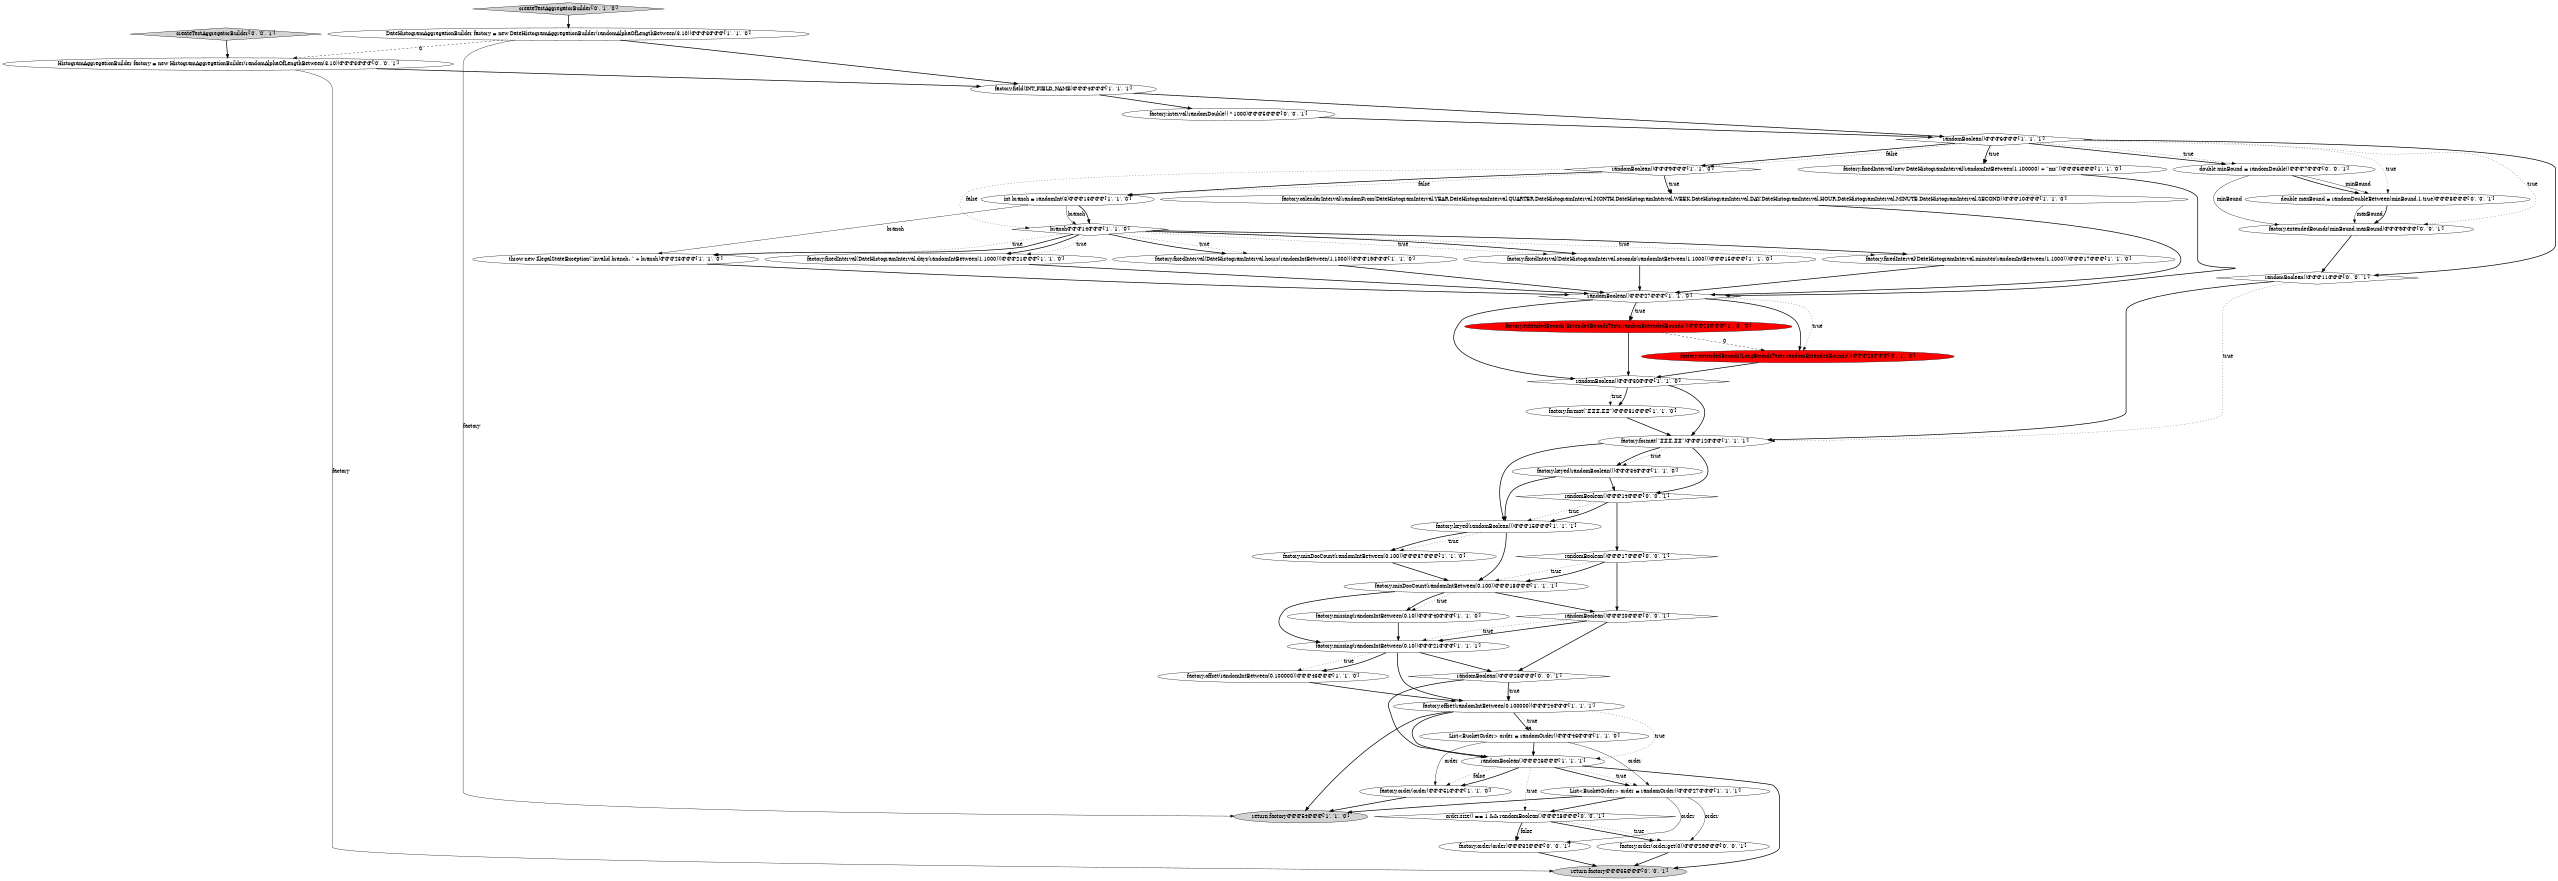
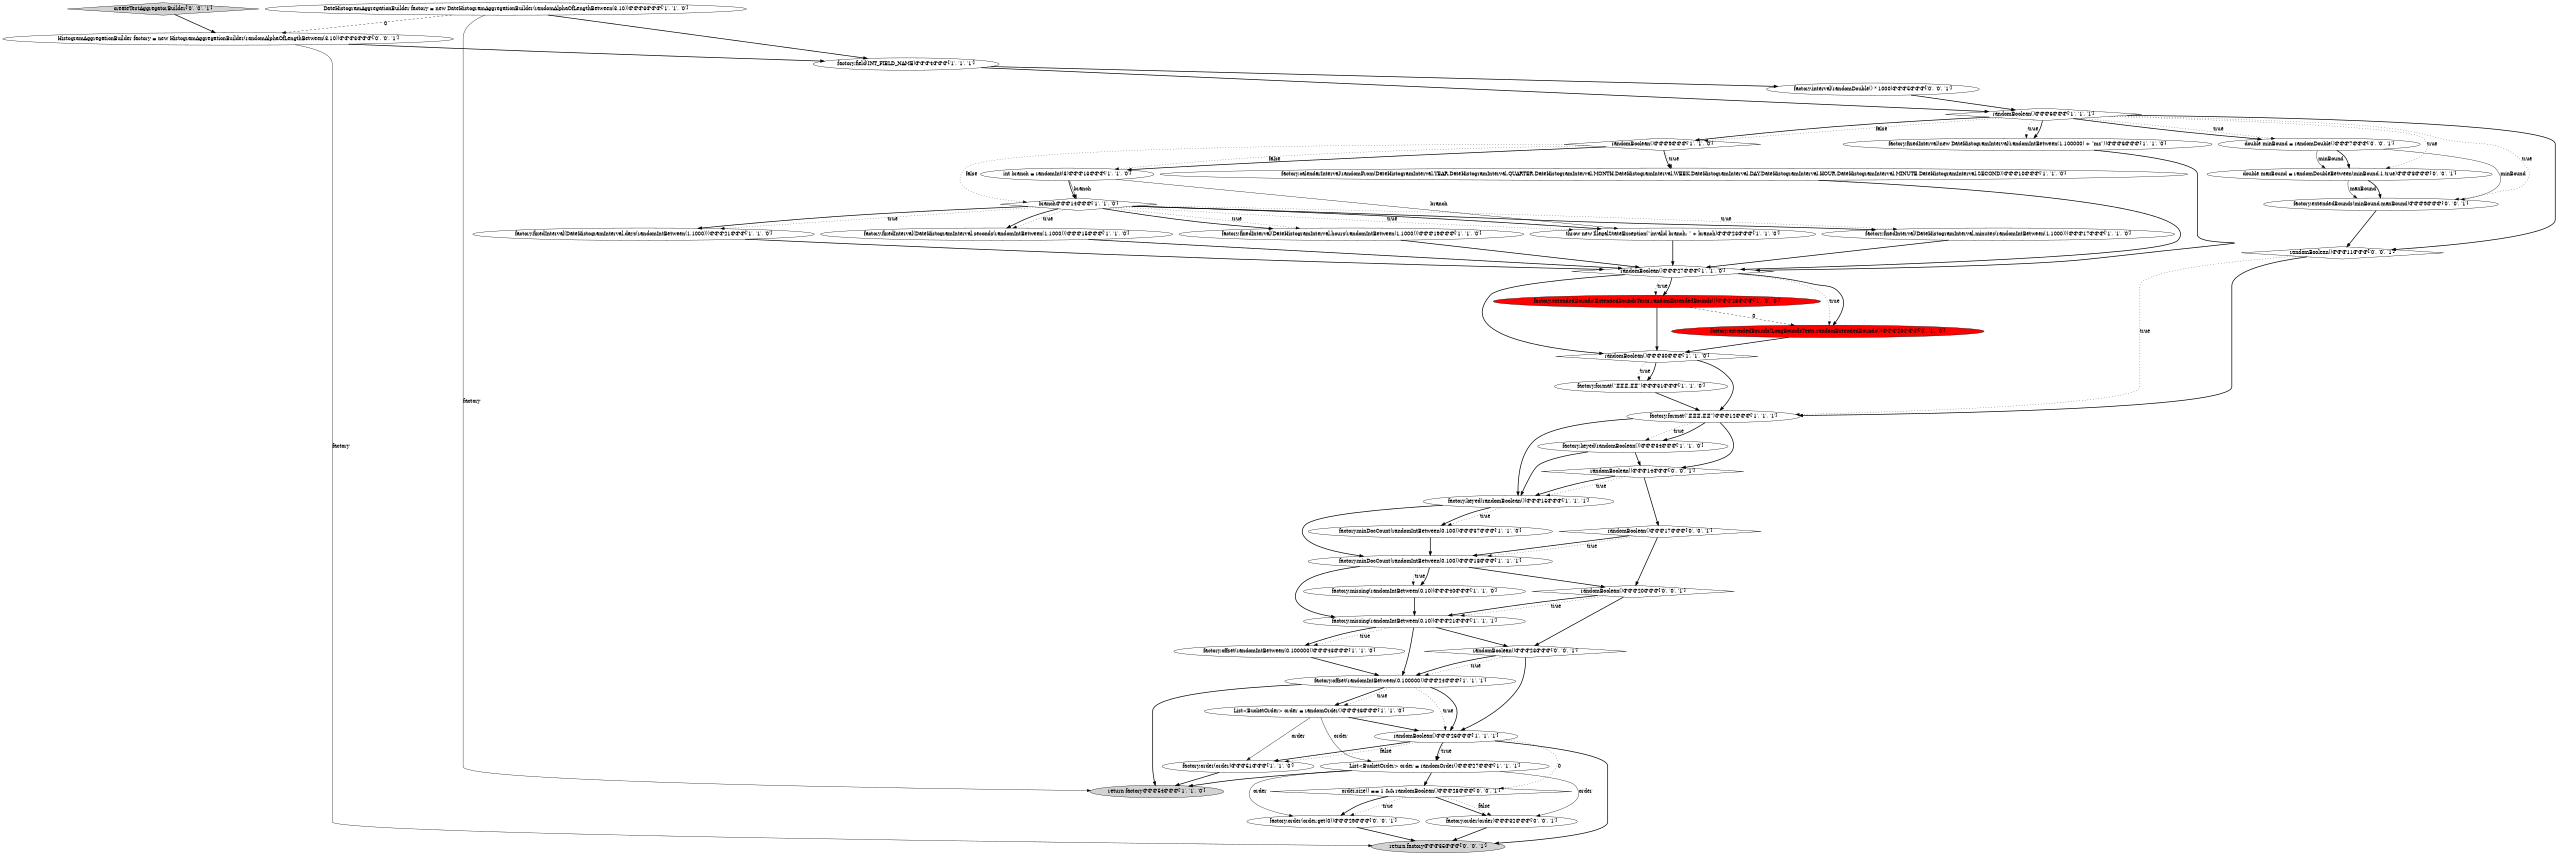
  digraph {
    node [fillcolor=white shape=ellipse style=filled]
    edge [style=bold]
    n1 [label="factory.fixedInterval(DateHistogramInterval.hours(randomIntBetween(1,1000)))@@@19@@@['1', '1', '0']"]
    n2 [label="randomBoolean()@@@27@@@['1', '1', '0']" shape=diamond]
    n3 [label="randomBoolean()@@@30@@@['1', '1', '0']" shape=diamond]
    n4 [fillcolor=red label="factory.extendedBounds(ExtendedBoundsTests.randomExtendedBounds())@@@28@@@['1', '0', '0']"]
    n5 [fillcolor=red label="factory.extendedBounds(LongBoundsTests.randomExtendedBounds())@@@28@@@['0', '1', '0']"]
    n6 [label="factory.offset(randomIntBetween(0,100000))@@@24@@@['1', '1', '1']"]
    n7 [label="randomBoolean()@@@26@@@['1', '1', '1']"]
    n8 [label="List<BucketOrder> order = randomOrder()@@@46@@@['1', '1', '0']"]
    n9 [fillcolor=lightgray label="return factory@@@54@@@['1', '1', '0']"]
    n10 [label="order.size() == 1 && randomBoolean()@@@28@@@['0', '0', '1']" shape=diamond]
    n11 [label="factory.order(order)@@@51@@@['1', '1', '0']"]
    n12 [label="List<BucketOrder> order = randomOrder()@@@27@@@['1', '1', '1']"]
    n13 [fillcolor=lightgray label="return factory@@@35@@@['0', '0', '1']"]
    n14 [label="factory.order(order.get(0))@@@29@@@['0', '0', '1']"]
    n15 [label="factory.order(order)@@@32@@@['0', '0', '1']"]
    n16 [label="int branch = randomInt(3)@@@13@@@['1', '1', '0']"]
    n17 [label="branch@@@14@@@['1', '1', '0']" shape=diamond]
    n18 [label="throw new IllegalStateException(\"invalid branch: \" + branch)@@@23@@@['1', '1', '0']"]
    n19 [label="factory.fixedInterval(DateHistogramInterval.minutes(randomIntBetween(1,1000)))@@@17@@@['1', '1', '0']"]
    n20 [label="factory.fixedInterval(DateHistogramInterval.days(randomIntBetween(1,1000)))@@@21@@@['1', '1', '0']"]
    n21 [label="factory.fixedInterval(DateHistogramInterval.seconds(randomIntBetween(1,1000)))@@@15@@@['1', '1', '0']"]
-   n22 [fillcolor=lightgray label="createTestAggregatorBuilder['0', '1', '0']" shape=diamond]
    n23 [label="DateHistogramAggregationBuilder factory = new DateHistogramAggregationBuilder(randomAlphaOfLengthBetween(3,10))@@@3@@@['1', '1', '0']"]
    n24 [label="factory.field(INT_FIELD_NAME)@@@4@@@['1', '1', '1']"]
    n25 [label="HistogramAggregationBuilder factory = new HistogramAggregationBuilder(randomAlphaOfLengthBetween(3,10))@@@3@@@['0', '0', '1']"]
    n26 [label="randomBoolean()@@@11@@@['0', '0', '1']" shape=diamond]
    n27 [label="factory.format(\"###.##\")@@@12@@@['1', '1', '1']"]
    n28 [label="randomBoolean()@@@14@@@['0', '0', '1']" shape=diamond]
    n29 [label="randomBoolean()@@@17@@@['0', '0', '1']" shape=diamond]
    n30 [label="factory.keyed(randomBoolean())@@@15@@@['1', '1', '1']"]
    n31 [label="factory.keyed(randomBoolean())@@@34@@@['1', '1', '0']"]
    n32 [label="factory.format(\"###.##\")@@@31@@@['1', '1', '0']"]
    n33 [label="factory.minDocCount(randomIntBetween(0,100))@@@37@@@['1', '1', '0']"]
    n34 [label="factory.minDocCount(randomIntBetween(0,100))@@@18@@@['1', '1', '1']"]
    n35 [label="randomBoolean()@@@20@@@['0', '0', '1']" shape=diamond]
    n36 [label="factory.missing(randomIntBetween(0,10))@@@40@@@['1', '1', '0']"]
    n37 [label="factory.missing(randomIntBetween(0,10))@@@21@@@['1', '1', '1']"]
    n38 [label="randomBoolean()@@@23@@@['0', '0', '1']" shape=diamond]
    n39 [label="factory.offset(randomIntBetween(0,100000))@@@43@@@['1', '1', '0']"]
    n40 [label="factory.fixedInterval(new DateHistogramInterval(randomIntBetween(1,100000) + \"ms\"))@@@6@@@['1', '1', '0']"]
    n41 [label="factory.interval(randomDouble() * 1000)@@@5@@@['0', '0', '1']"]
    n42 [label="randomBoolean()@@@6@@@['1', '1', '1']" shape=diamond]
    n43 [label="factory.extendedBounds(minBound,maxBound)@@@9@@@['0', '0', '1']"]
    n44 [label="double maxBound = randomDoubleBetween(minBound,1,true)@@@8@@@['0', '0', '1']"]
    n45 [label="randomBoolean()@@@9@@@['1', '1', '0']" shape=diamond]
    n46 [label="double minBound = randomDouble()@@@7@@@['0', '0', '1']"]
    n47 [label="factory.calendarInterval(randomFrom(DateHistogramInterval.YEAR,DateHistogramInterval.QUARTER,DateHistogramInterval.MONTH,DateHistogramInterval.WEEK,DateHistogramInterval.DAY,DateHistogramInterval.HOUR,DateHistogramInterval.MINUTE,DateHistogramInterval.SECOND))@@@10@@@['1', '1', '0']"]
    n48 [fillcolor=lightgray label="createTestAggregatorBuilder['0', '0', '1']" shape=diamond]
    n1 -> n2
    n2 -> n3
    n2 -> n4 [label=true style=dotted]
    n2 -> n4
    n2 -> n5 [label=true style=dotted]
    n2 -> n5
    n3 -> n27
    n3 -> n32
    n3 -> n32 [label=true style=dotted]
    n4 -> n3
    n4 -> n5 [label=0 style=dashed]
    n5 -> n3
    n6 -> n7 [label=true style=dotted]
    n6 -> n7
    n6 -> n8
    n6 -> n8 [label=true style=dotted]
    n6 -> n9
-   n7 -> n10 [label=true style=dotted]
+   n7 -> n10 [label=0 style=dotted]
    n7 -> n11
    n7 -> n11 [label=false style=dotted]
    n7 -> n12
    n7 -> n12 [label=true style=dotted]
    n7 -> n13
    n8 -> n7
    n8 -> n11 [label=order style=solid]
    n8 -> n12 [label=order style=solid]
    n10 -> n14
    n10 -> n14 [label=true style=dotted]
    n10 -> n15
    n10 -> n15 [label=false style=dotted]
    n11 -> n9
    n12 -> n9
    n12 -> n10
    n12 -> n14 [label=order style=solid]
    n12 -> n15 [label=order style=solid]
    n14 -> n13
    n15 -> n13
    n16 -> n17 [label=branch style=solid]
    n16 -> n17
    n16 -> n18 [label=branch style=solid]
    n17 -> n1 [label=true style=dotted]
    n17 -> n1
    n17 -> n18
    n17 -> n18 [label=true style=dotted]
    n17 -> n19 [label=true style=dotted]
    n17 -> n19
    n17 -> n20 [label=true style=dotted]
    n17 -> n20
    n17 -> n21 [label=true style=dotted]
    n17 -> n21
    n18 -> n2
    n19 -> n2
    n20 -> n2
    n21 -> n2
-   n22 -> n23
    n23 -> n9 [label=factory style=solid]
    n23 -> n24
    n23 -> n25 [label=0 style=dashed]
    n24 -> n41
    n24 -> n42
    n25 -> n13 [label=factory style=solid]
    n25 -> n24
    n26 -> n27
    n26 -> n27 [label=true style=dotted]
    n27 -> n28
    n27 -> n30
    n27 -> n31 [label=true style=dotted]
    n27 -> n31
    n28 -> n29
    n28 -> n30 [label=true style=dotted]
    n28 -> n30
    n29 -> n34
    n29 -> n34 [label=true style=dotted]
    n29 -> n35
    n30 -> n33 [label=true style=dotted]
    n30 -> n33
    n30 -> n34
    n31 -> n28
    n31 -> n30
    n32 -> n27
    n33 -> n34
    n34 -> n35
    n34 -> n36 [label=true style=dotted]
    n34 -> n36
    n34 -> n37
    n35 -> n37
    n35 -> n37 [label=true style=dotted]
    n35 -> n38
    n36 -> n37
    n37 -> n6
    n37 -> n38
    n37 -> n39 [label=true style=dotted]
    n37 -> n39
    n38 -> n6 [label=true style=dotted]
    n38 -> n6
    n38 -> n7
    n39 -> n6
    n40 -> n2
    n41 -> n42
    n42 -> n26
    n42 -> n40 [label=true style=dotted]
    n42 -> n40
    n42 -> n43 [label=true style=dotted]
    n42 -> n44 [label=true style=dotted]
    n42 -> n45
    n42 -> n45 [label=false style=dotted]
    n42 -> n46
    n42 -> n46 [label=true style=dotted]
    n43 -> n26
    n44 -> n43 [label=maxBound style=solid]
    n44 -> n43
    n45 -> n16
    n45 -> n16 [label=false style=dotted]
    n45 -> n17 [label=false style=dotted]
    n45 -> n47
    n45 -> n47 [label=true style=dotted]
    n46 -> n43 [label=minBound style=solid]
    n46 -> n44
    n46 -> n44 [label=minBound style=solid]
    n47 -> n2
    n48 -> n25
  }
